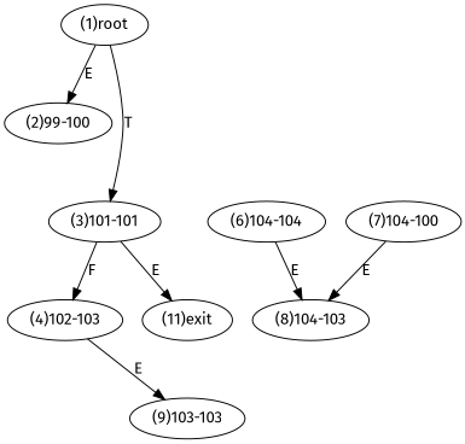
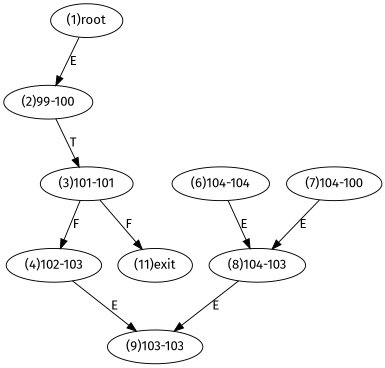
  digraph {
    fontname="Fira Sans"
    node [fontname="Fira Sans"]
    edge [fontname="Fira Sans"]
    n1 [label="(1)root"]
    n2 [label="(2)99-100"]
    n3 [label="(3)101-101"]
    n4 [label="(4)102-103"]
    n5 [label="(11)exit"]
    n6 [label="(9)103-103"]
    n7 [label="(6)104-104"]
    n8 [label="(8)104-103"]
    n9 [label="(7)104-100"]
    n1 -> n2 [label=E]
-   n1 -> n3 [label=T]
+   n2 -> n3 [label=T]
    n3 -> n4 [label=F]
-   n3 -> n5 [label=E]
+   n3 -> n5 [label=F]
    n4 -> n6 [label=E]
    n7 -> n8 [label=E]
+   n8 -> n6 [label=E]
    n9 -> n8 [label=E]
  }
